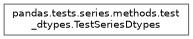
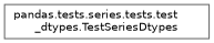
  digraph {
    rankdir=LR
-   n1 [color=grey40 fillcolor=white fontname=Helvetica fontsize=10 height=0.2 label="pandas.tests.series.methods.test\l_dtypes.TestSeriesDtypes" shape=box style=filled width=0.4]
+   n1 [color=grey40 fillcolor=white fontname=Helvetica fontsize=10 height=0.2 label="pandas.tests.series.tests.test\l_dtypes.TestSeriesDtypes" shape=box style=filled width=0.4]
  }
